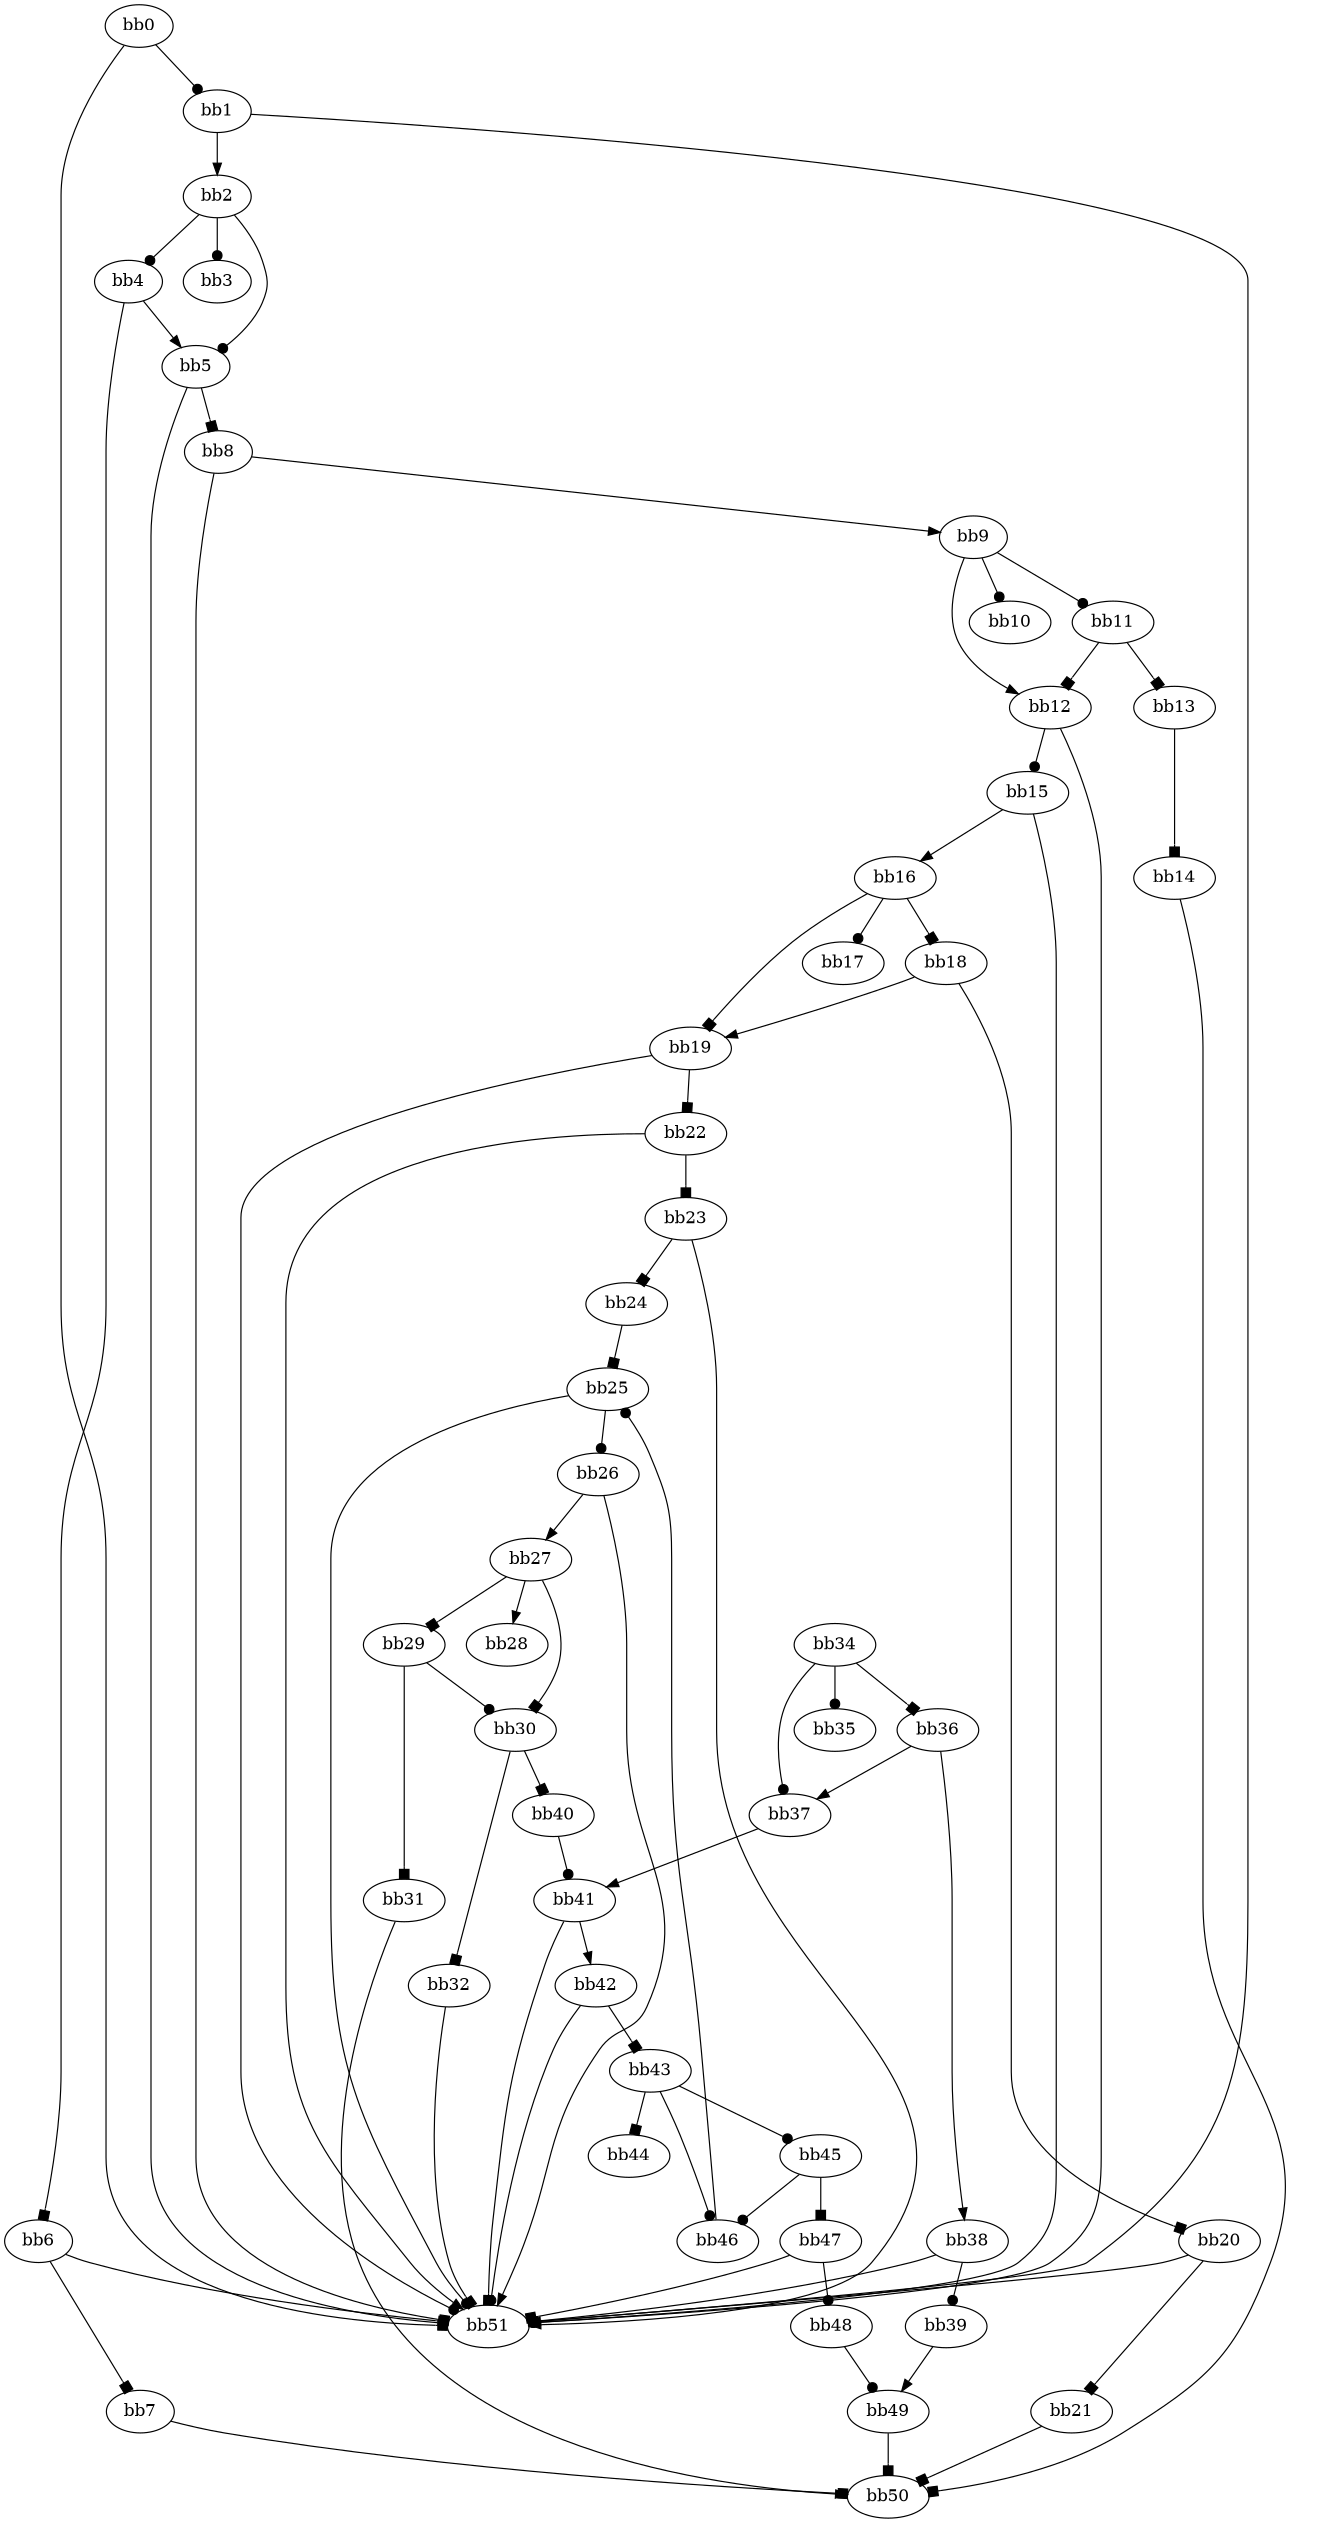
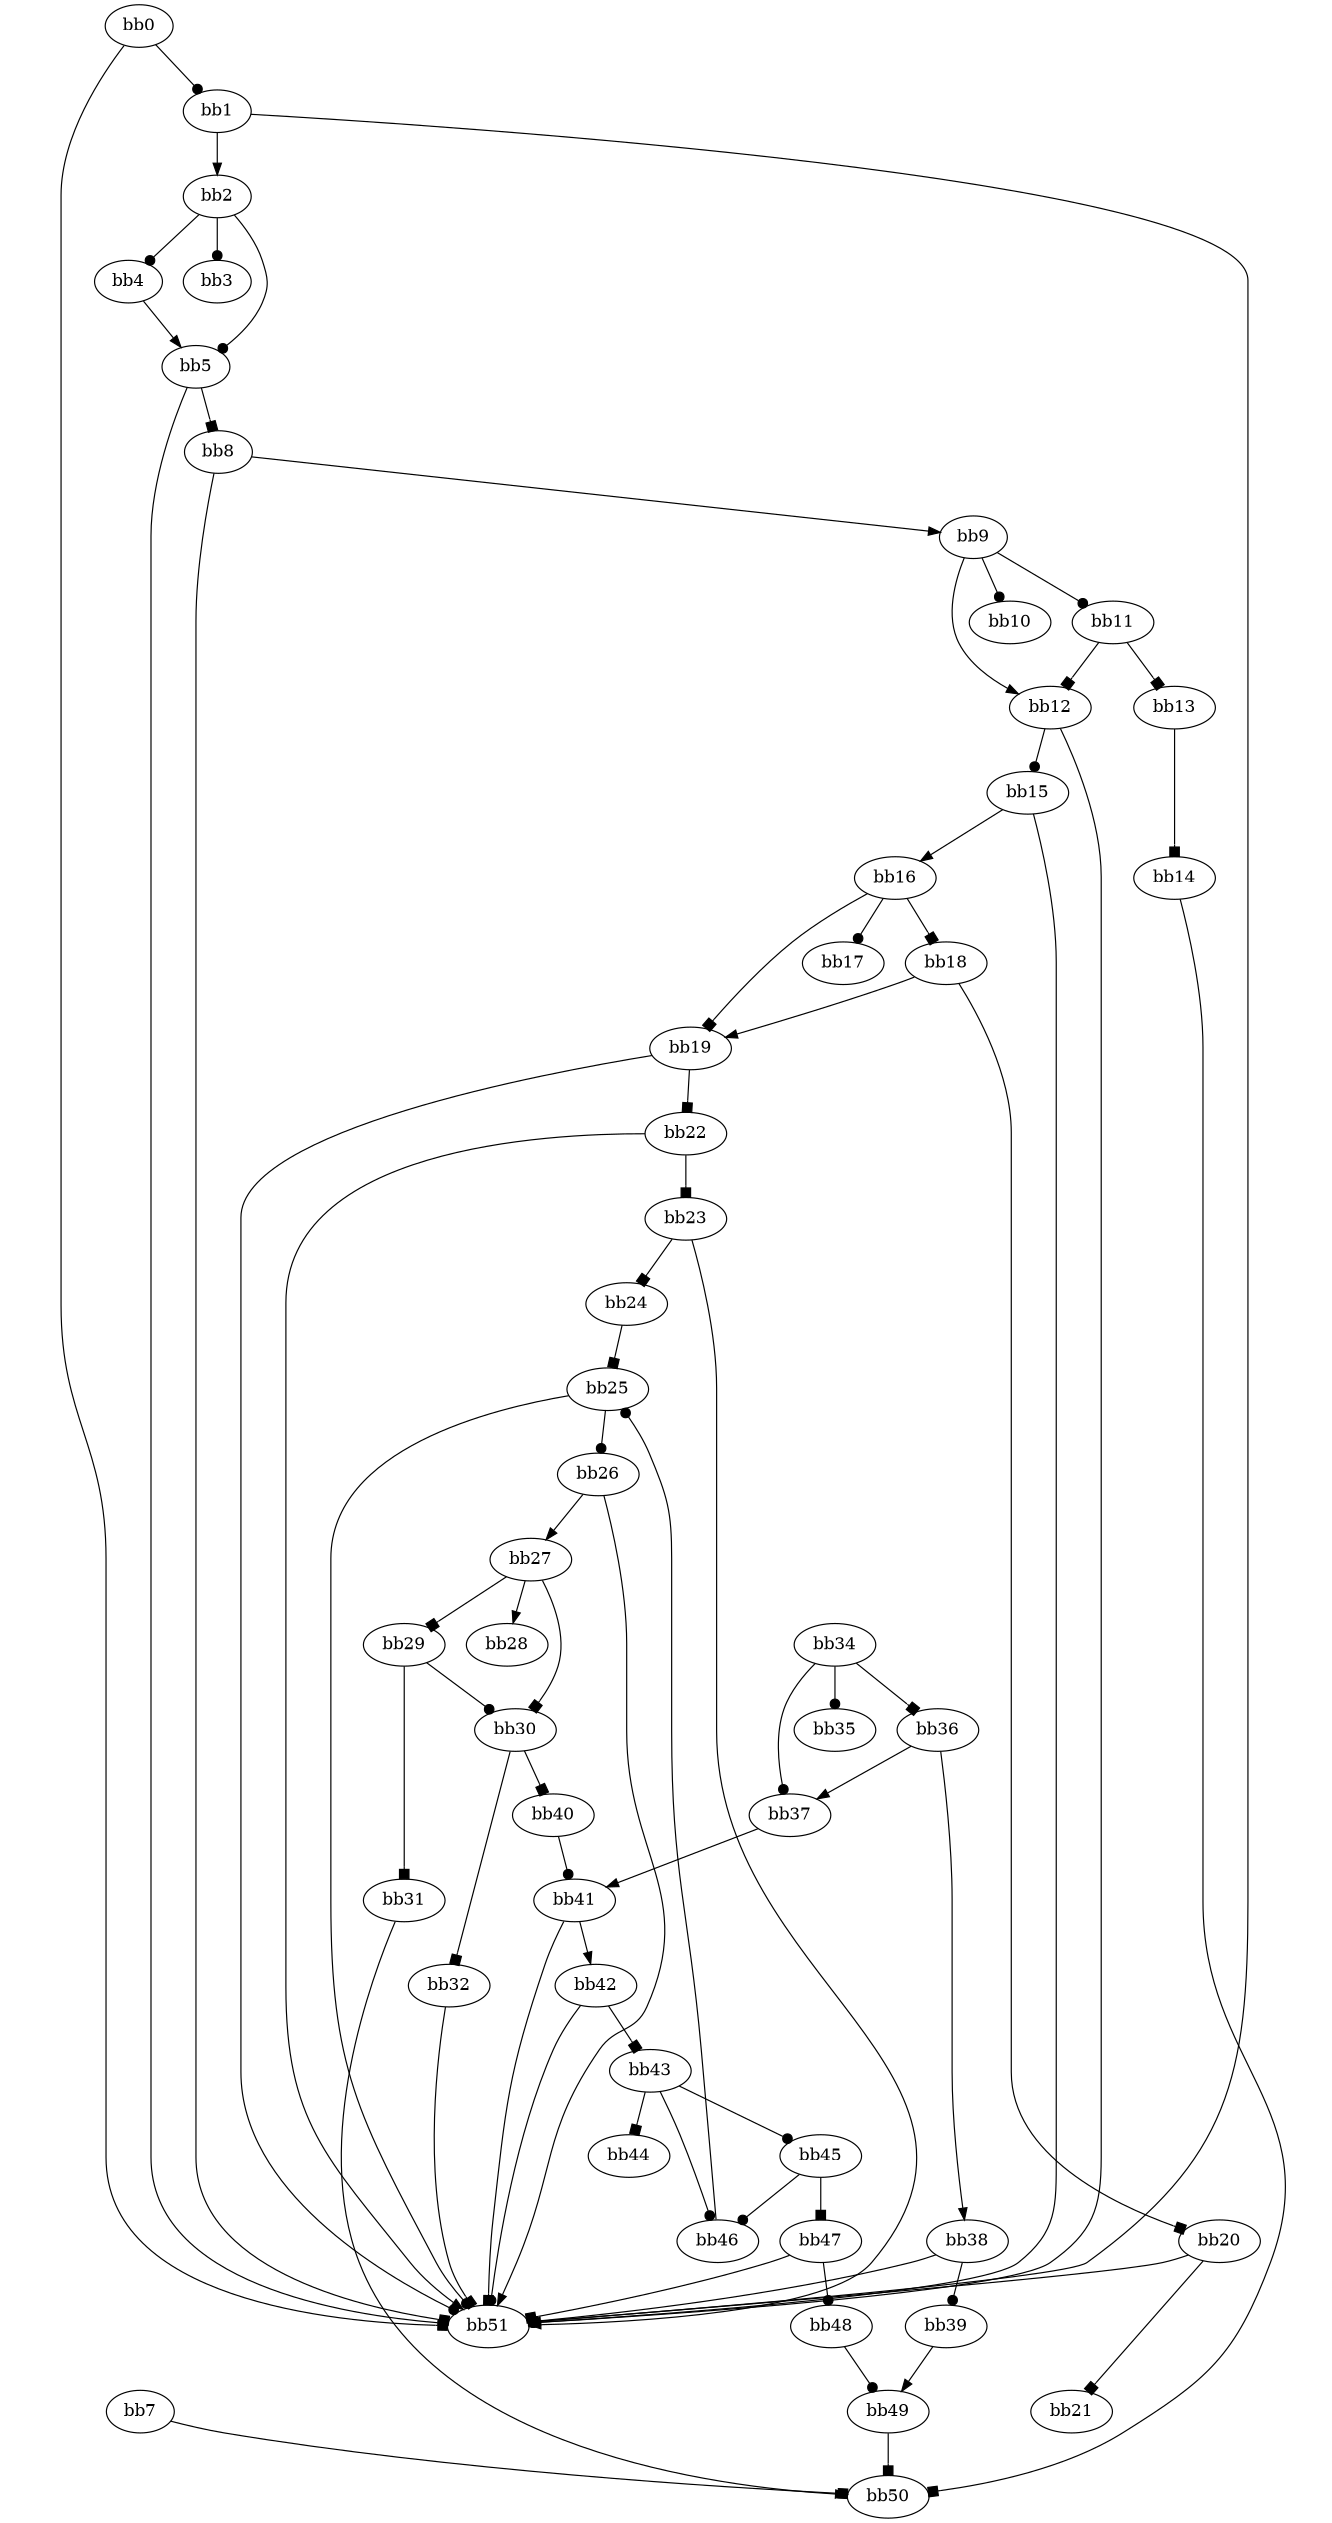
  digraph {
    edge [arrowhead=box]
    n1 [label="bb0\l"]
    n2 [label="bb1\l"]
    n3 [label="bb51\l"]
    n4 [label="bb2\l"]
    n5 [label="bb3\l"]
    n6 [label="bb4\l"]
    n7 [label="bb5\l"]
-   n8 [label="bb6\l"]
    n9 [label="bb8\l"]
    n10 [label="bb7\l"]
    n11 [label="bb9\l"]
    n12 [label="bb50\l"]
    n13 [label="bb10\l"]
    n14 [label="bb11\l"]
    n15 [label="bb12\l"]
    n16 [label="bb13\l"]
    n17 [label="bb15\l"]
    n18 [label="bb14\l"]
    n19 [label="bb16\l"]
    n20 [label="bb17\l"]
    n21 [label="bb18\l"]
    n22 [label="bb19\l"]
    n23 [label="bb20\l"]
    n24 [label="bb22\l"]
    n25 [label="bb21\l"]
    n26 [label="bb23\l"]
    n27 [label="bb24\l"]
    n28 [label="bb25\l"]
    n29 [label="bb26\l"]
    n30 [label="bb27\l"]
    n31 [label="bb28\l"]
    n32 [label="bb29\l"]
    n33 [label="bb30\l"]
    n34 [label="bb31\l"]
    n35 [label="bb32\l"]
    n36 [label="bb40\l"]
    n37 [label="bb41\l"]
    n38 [label="bb34\l"]
    n39 [label="bb35\l"]
    n40 [label="bb36\l"]
    n41 [label="bb37\l"]
    n42 [label="bb38\l"]
    n43 [label="bb39\l"]
    n44 [label="bb42\l"]
    n45 [label="bb49\l"]
    n46 [label="bb43\l"]
    n47 [label="bb44\l"]
    n48 [label="bb45\l"]
    n49 [label="bb46\l"]
    n50 [label="bb47\l"]
    n51 [label="bb48\l"]
    n1 -> n2 [arrowhead=dot]
    n1 -> n3
    n2 -> n3 [arrowhead=normal]
    n2 -> n4 [arrowhead=normal]
    n4 -> n5 [arrowhead=dot]
    n4 -> n6 [arrowhead=dot]
    n4 -> n7 [arrowhead=dot]
    n6 -> n7 [arrowhead=normal]
-   n6 -> n8
    n7 -> n3 [arrowhead=dot]
    n7 -> n9
-   n8 -> n3
-   n8 -> n10
    n9 -> n3
    n9 -> n11 [arrowhead=normal]
    n10 -> n12
    n11 -> n13 [arrowhead=dot]
    n11 -> n14 [arrowhead=dot]
    n11 -> n15 [arrowhead=normal]
    n14 -> n15
    n14 -> n16
    n15 -> n3 [arrowhead=dot]
    n15 -> n17 [arrowhead=dot]
    n16 -> n18
    n17 -> n3 [arrowhead=dot]
    n17 -> n19 [arrowhead=normal]
    n18 -> n12
    n19 -> n20 [arrowhead=dot]
    n19 -> n21
    n19 -> n22
    n21 -> n22 [arrowhead=normal]
    n21 -> n23
    n22 -> n3 [arrowhead=dot]
    n22 -> n24
    n23 -> n3
    n23 -> n25
    n24 -> n3 [arrowhead=normal]
    n24 -> n26
-   n25 -> n12
    n26 -> n3 [arrowhead=normal]
    n26 -> n27
    n27 -> n28
    n28 -> n3 [arrowhead=dot]
    n28 -> n29 [arrowhead=dot]
    n29 -> n3 [arrowhead=normal]
    n29 -> n30 [arrowhead=normal]
    n30 -> n31 [arrowhead=normal]
    n30 -> n32
    n30 -> n33
    n32 -> n33 [arrowhead=dot]
    n32 -> n34
    n33 -> n35
    n33 -> n36
    n34 -> n12 [arrowhead=normal]
    n35 -> n3
    n36 -> n37 [arrowhead=dot]
    n37 -> n3
    n37 -> n44 [arrowhead=normal]
    n38 -> n39 [arrowhead=dot]
    n38 -> n40
    n38 -> n41 [arrowhead=dot]
    n40 -> n41 [arrowhead=normal]
    n40 -> n42 [arrowhead=normal]
    n41 -> n37 [arrowhead=normal]
    n42 -> n3 [arrowhead=dot]
    n42 -> n43 [arrowhead=dot]
    n43 -> n45 [arrowhead=normal]
    n44 -> n3 [arrowhead=dot]
    n44 -> n46
    n45 -> n12
    n46 -> n47
    n46 -> n48 [arrowhead=dot]
    n46 -> n49 [arrowhead=dot]
    n48 -> n49 [arrowhead=dot]
    n48 -> n50
    n49 -> n28 [arrowhead=dot]
    n50 -> n3
    n50 -> n51 [arrowhead=dot]
    n51 -> n45 [arrowhead=dot]
  }
